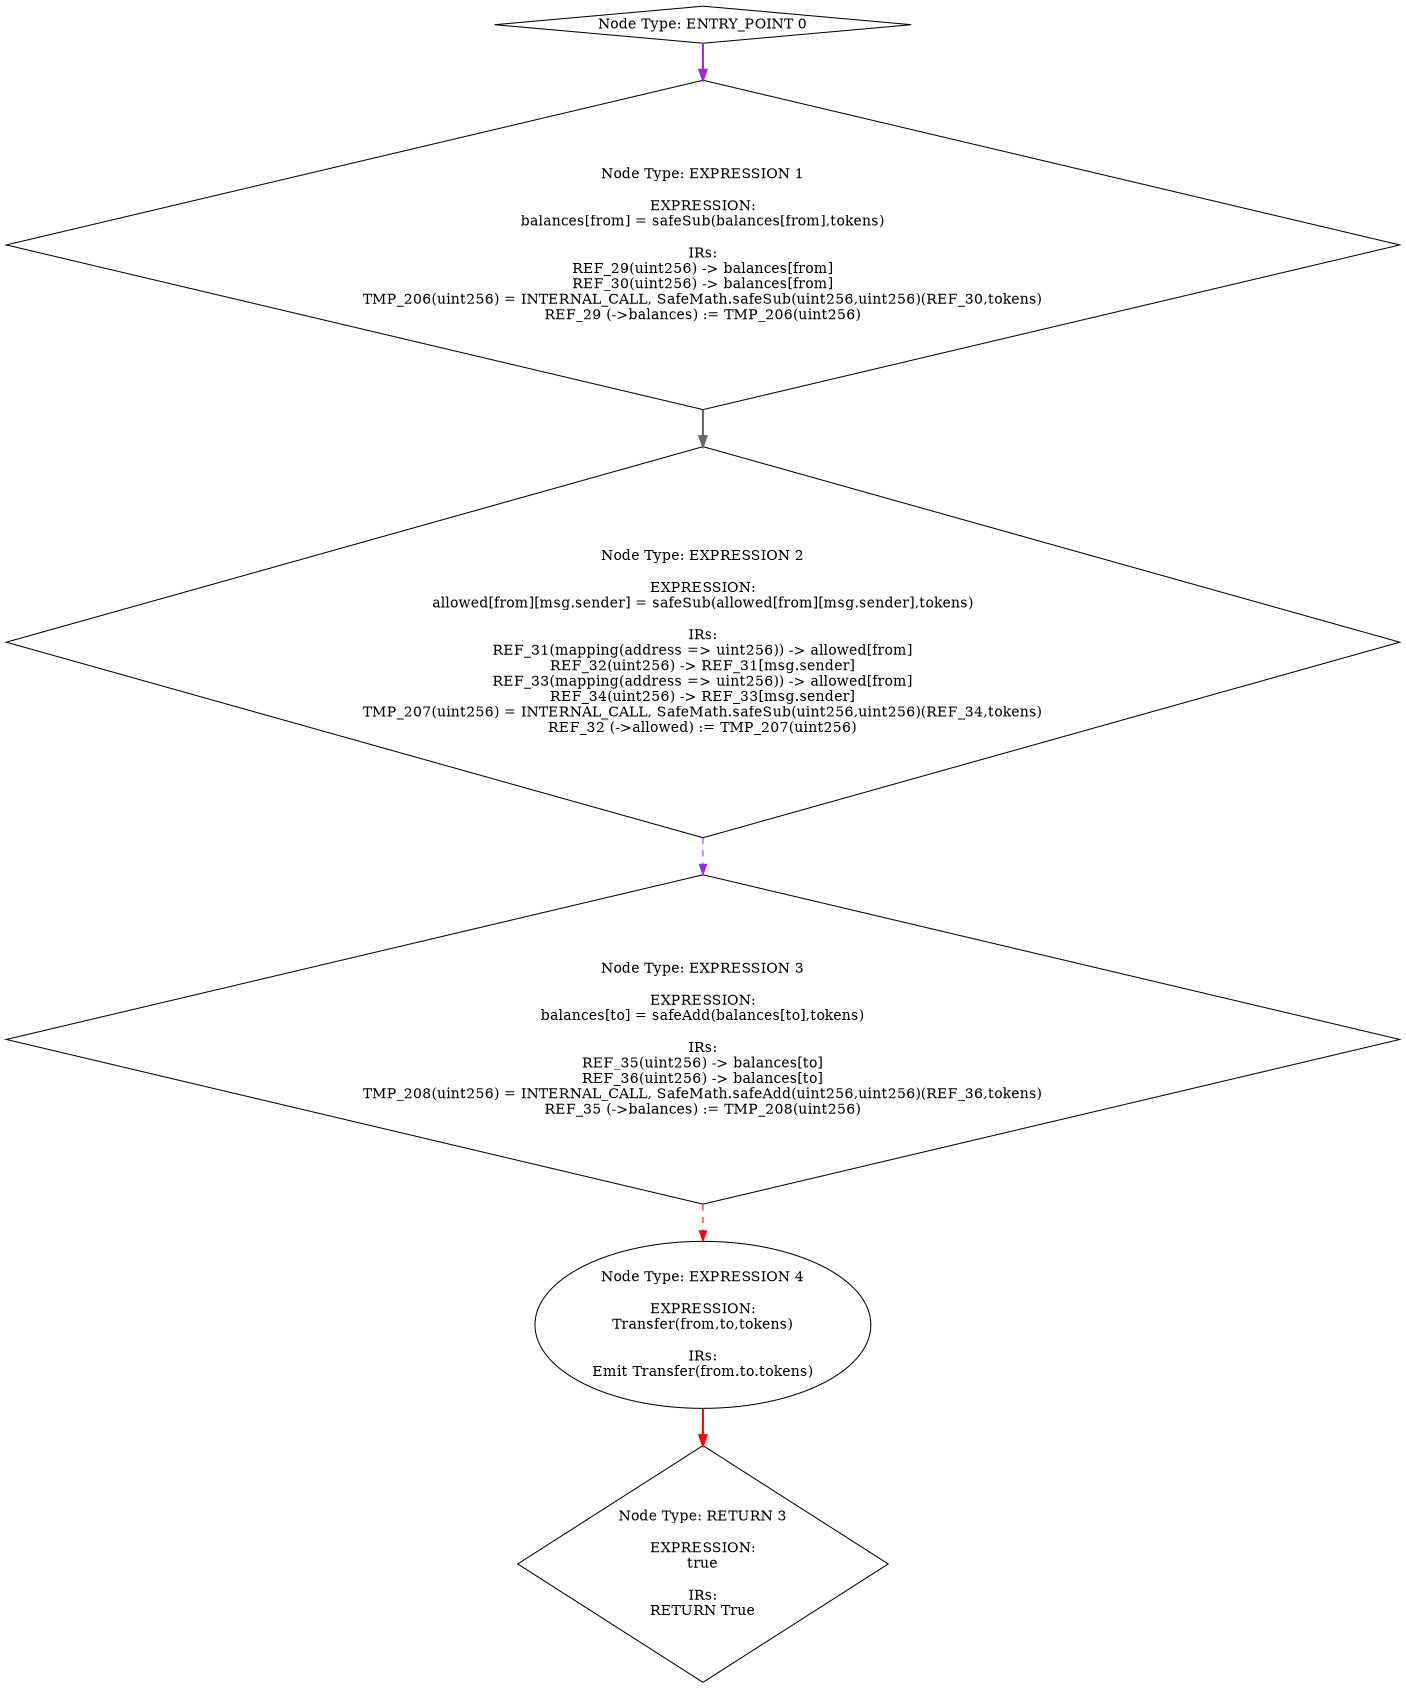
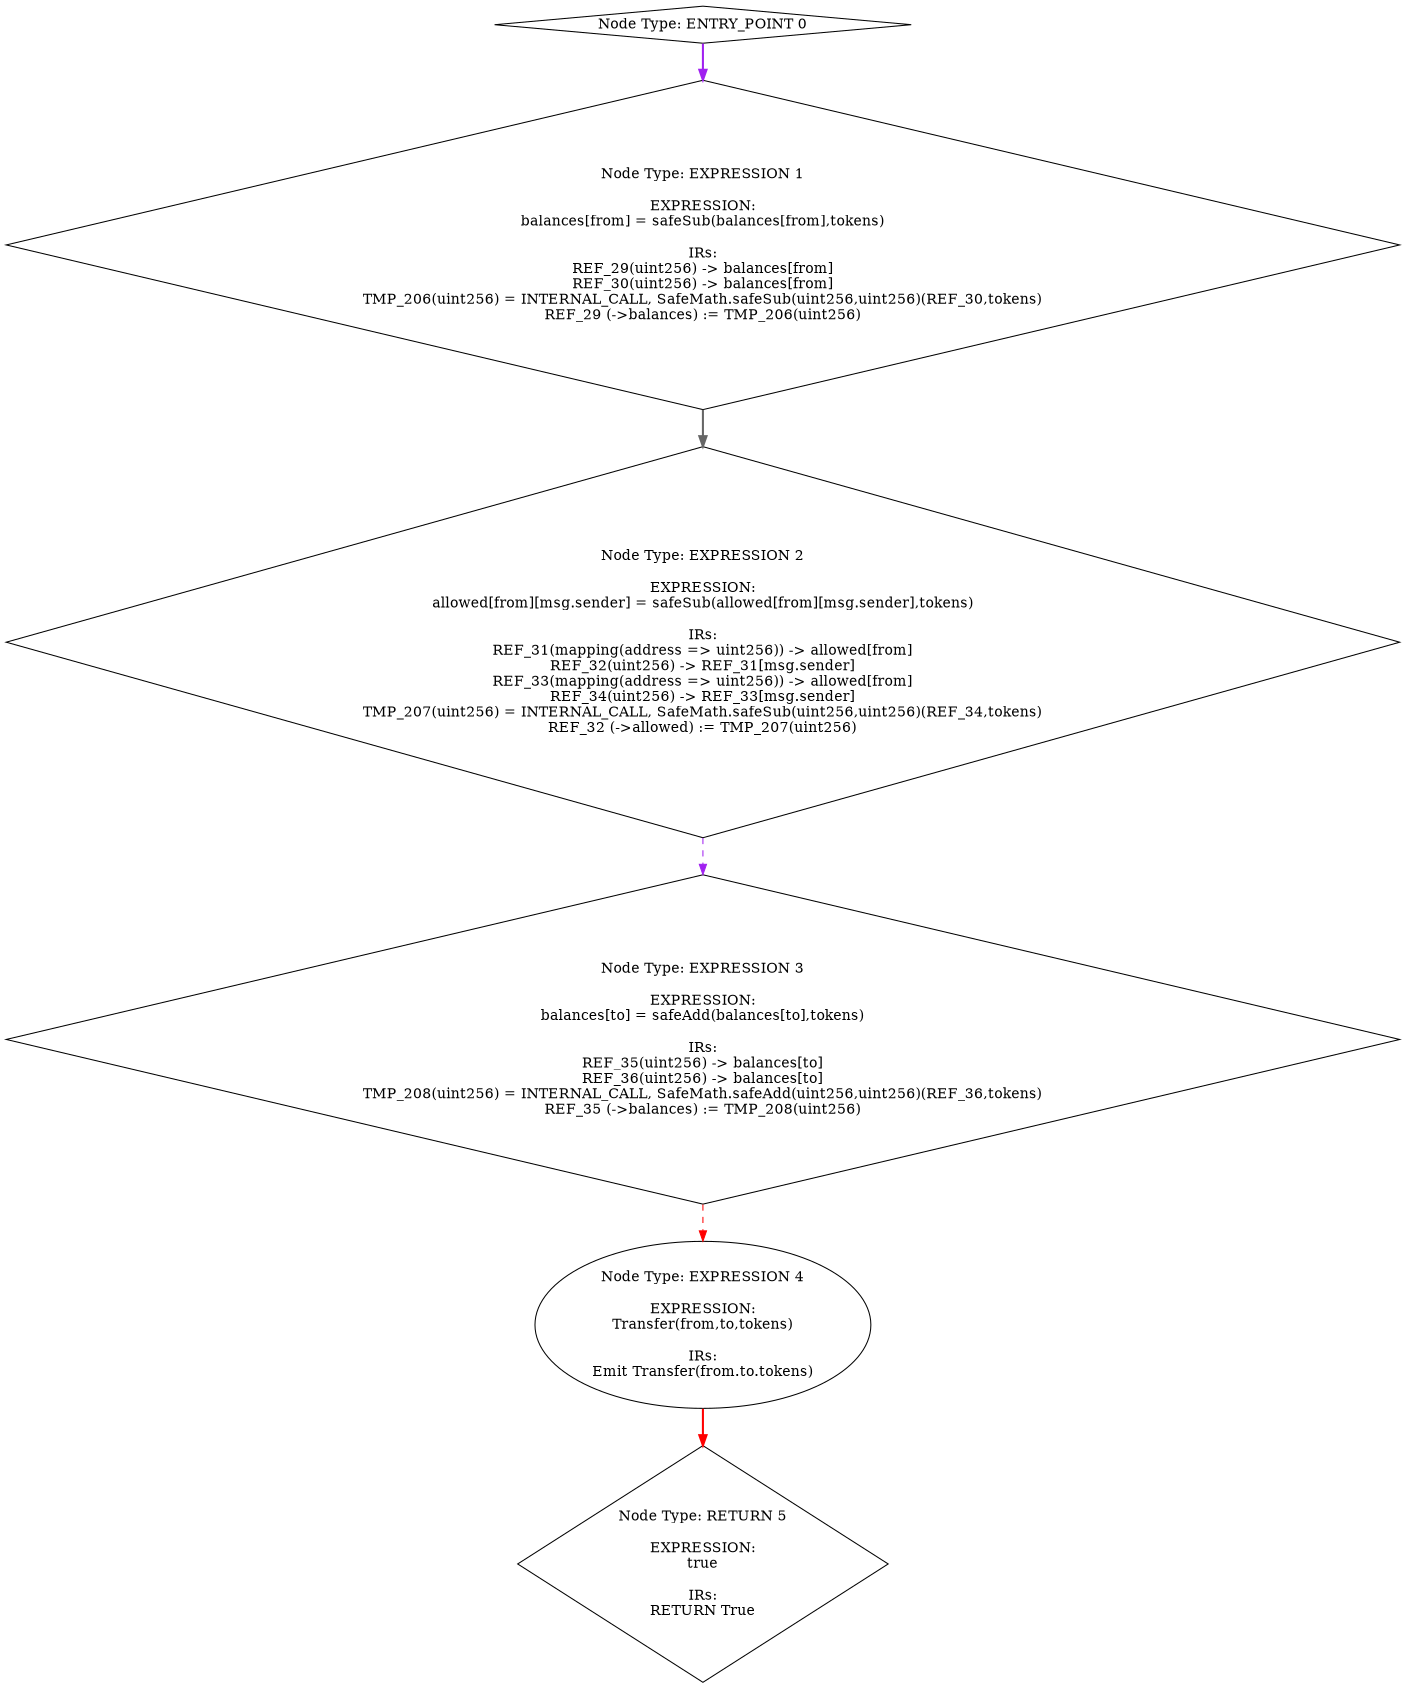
  digraph {
    node [shape=diamond]
    edge [color=purple style=bold]
    n1 [label="Node Type: ENTRY_POINT 0\n"]
    n2 [label="Node Type: EXPRESSION 1\n\nEXPRESSION:\nbalances[from] = safeSub(balances[from],tokens)\n\nIRs:\nREF_29(uint256) -> balances[from]\nREF_30(uint256) -> balances[from]\nTMP_206(uint256) = INTERNAL_CALL, SafeMath.safeSub(uint256,uint256)(REF_30,tokens)\nREF_29 (->balances) := TMP_206(uint256)"]
    n3 [label="Node Type: EXPRESSION 2\n\nEXPRESSION:\nallowed[from][msg.sender] = safeSub(allowed[from][msg.sender],tokens)\n\nIRs:\nREF_31(mapping(address => uint256)) -> allowed[from]\nREF_32(uint256) -> REF_31[msg.sender]\nREF_33(mapping(address => uint256)) -> allowed[from]\nREF_34(uint256) -> REF_33[msg.sender]\nTMP_207(uint256) = INTERNAL_CALL, SafeMath.safeSub(uint256,uint256)(REF_34,tokens)\nREF_32 (->allowed) := TMP_207(uint256)"]
    n4 [label="Node Type: EXPRESSION 3\n\nEXPRESSION:\nbalances[to] = safeAdd(balances[to],tokens)\n\nIRs:\nREF_35(uint256) -> balances[to]\nREF_36(uint256) -> balances[to]\nTMP_208(uint256) = INTERNAL_CALL, SafeMath.safeAdd(uint256,uint256)(REF_36,tokens)\nREF_35 (->balances) := TMP_208(uint256)"]
    n5 [label="Node Type: EXPRESSION 4\n\nEXPRESSION:\nTransfer(from,to,tokens)\n\nIRs:\nEmit Transfer(from.to.tokens)" shape=ellipse]
-   n6 [label="Node Type: RETURN 3\n\nEXPRESSION:\ntrue\n\nIRs:\nRETURN True"]
+   n6 [label="Node Type: RETURN 5\n\nEXPRESSION:\ntrue\n\nIRs:\nRETURN True"]
    n1 -> n2
    n2 -> n3 [color=gray40]
    n3 -> n4 [style=dashed]
    n4 -> n5 [color=red style=dashed]
    n5 -> n6 [color=red]
  }
